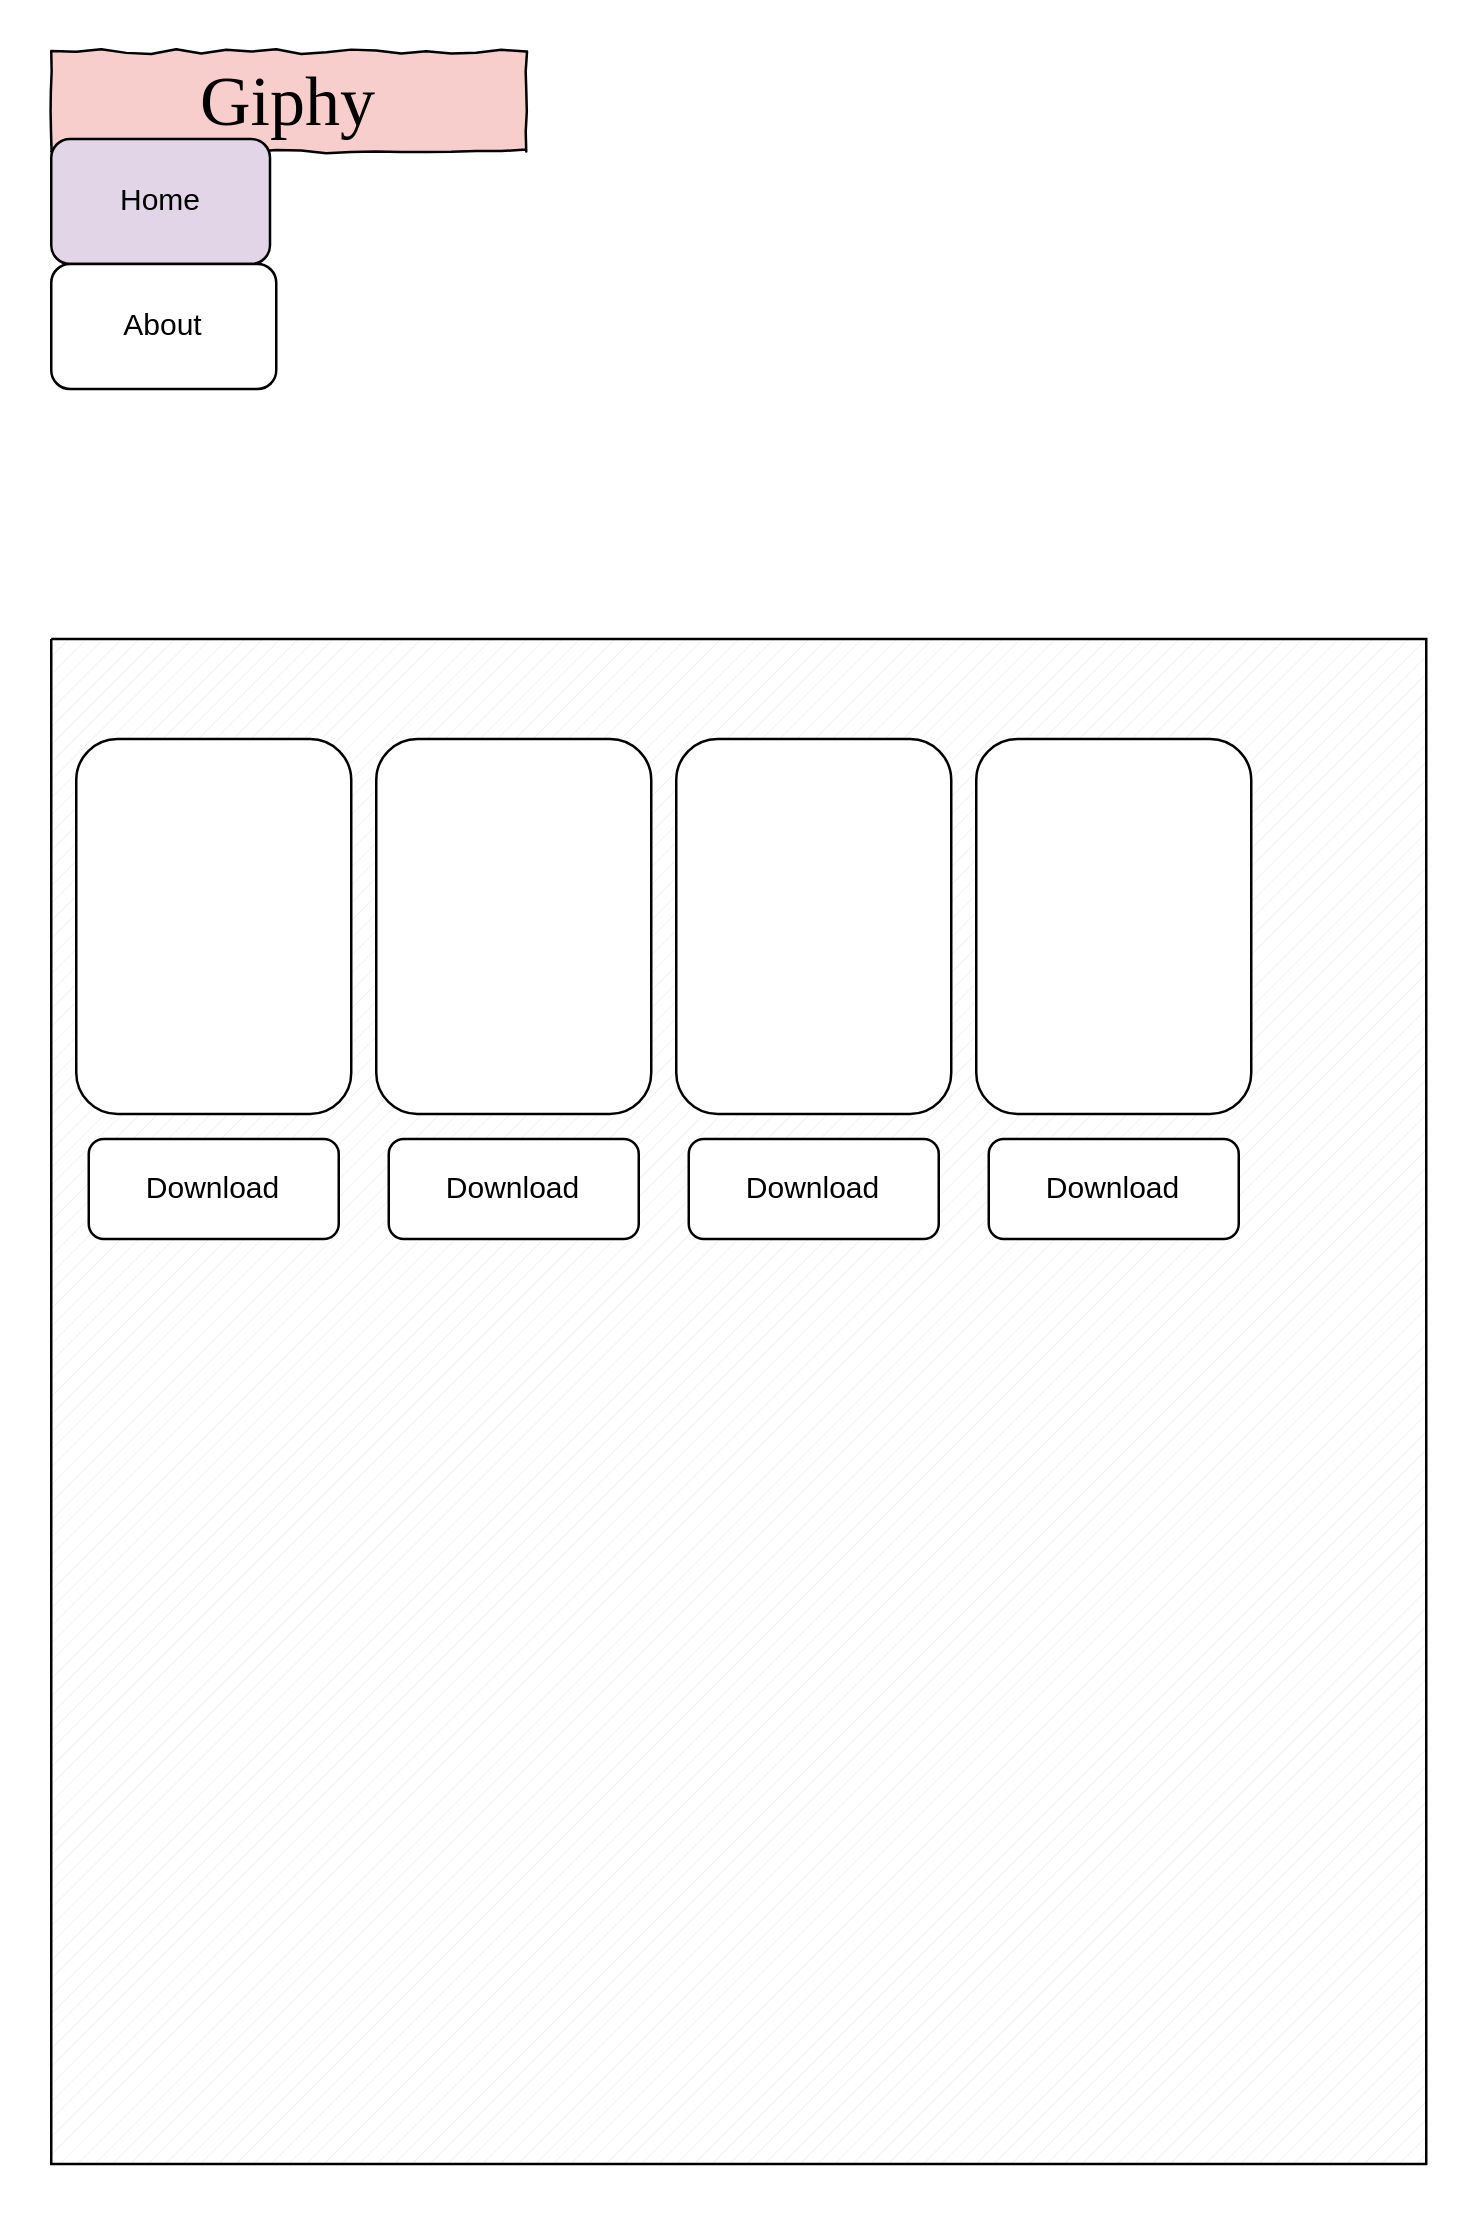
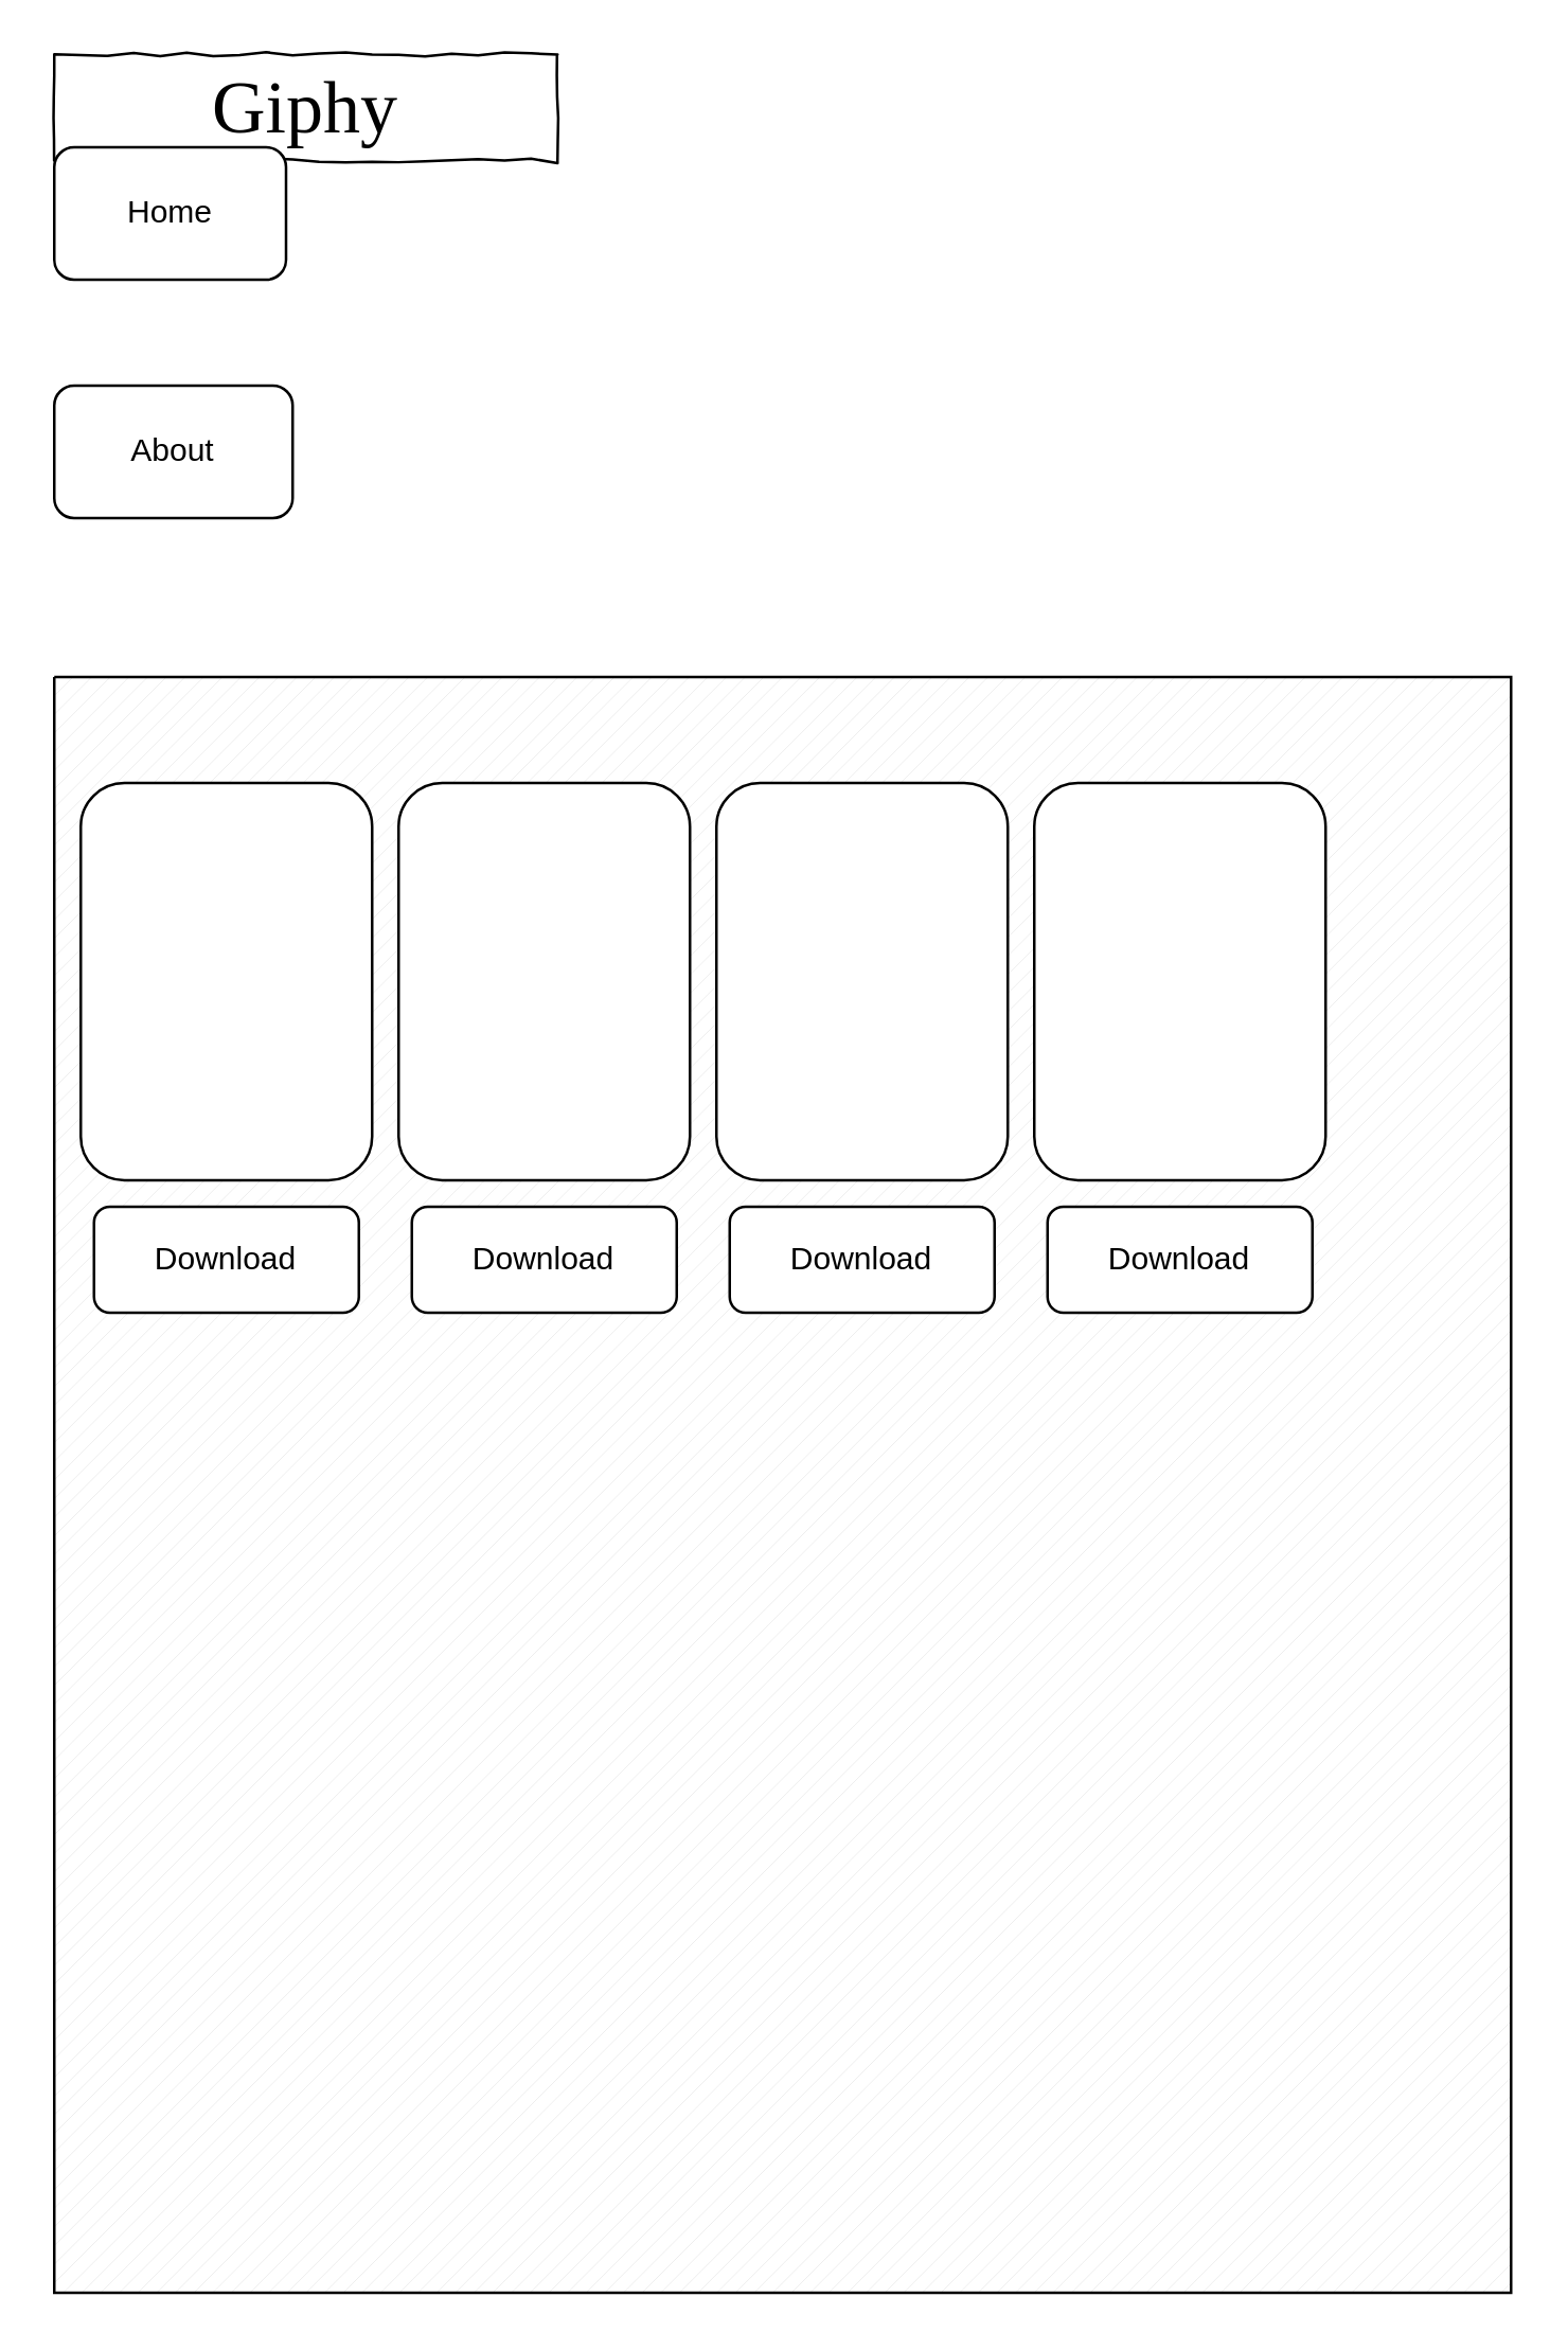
  <mxCell id="0" />
  <mxCell id="1" parent="0" />
- <mxCell id="2" value="Giphy" style="whiteSpace=wrap;html=1;rounded=0;shadow=0;labelBackgroundColor=none;strokeWidth=1;fontFamily=Verdana;fontSize=28;align=center;comic=1;fillColor=#f8cecc;" parent="1" vertex="1"><mxGeometry y="20" width="190" height="40" as="geometry" x="20" /></mxCell>
+ <mxCell id="2" value="Giphy" style="whiteSpace=wrap;html=1;rounded=0;shadow=0;labelBackgroundColor=none;strokeWidth=1;fontFamily=Verdana;fontSize=28;align=center;comic=1;" parent="1" vertex="1"><mxGeometry y="20" width="190" height="40" as="geometry" x="20" /></mxCell>
  <mxCell id="3" value="" style="verticalLabelPosition=bottom;verticalAlign=top;html=1;shape=mxgraph.basic.patternFillRect;fillStyle=diag;step=5;fillStrokeWidth=0.2;fillStrokeColor=#dddddd;" parent="1" vertex="1"><mxGeometry y="255" width="550" height="610" as="geometry" x="20" /></mxCell>
- <mxCell id="4" value="Home" style="rounded=1;whiteSpace=wrap;html=1;fillColor=#e1d5e7;" vertex="1" parent="1"><mxGeometry y="55" width="87.5" height="50" as="geometry" x="20" /></mxCell>
- <mxCell id="5" value="About" style="rounded=1;whiteSpace=wrap;html=1;" vertex="1" parent="1"><mxGeometry y="105" width="90" height="50" as="geometry" x="20" /></mxCell>
+ <mxCell id="4" value="Home" style="rounded=1;whiteSpace=wrap;html=1;" vertex="1" parent="1"><mxGeometry y="55" width="87.5" height="50" as="geometry" x="20" /></mxCell>
+ <mxCell id="5" value="About" style="rounded=1;whiteSpace=wrap;html=1;" vertex="1" parent="1"><mxGeometry x="20" y="145" width="90" height="50" as="geometry" /></mxCell>
  <mxCell id="6" value="Download" style="rounded=1;whiteSpace=wrap;html=1;" vertex="1" parent="1"><mxGeometry x="395" y="455" width="100" height="40" as="geometry" /></mxCell>
  <mxCell id="7" value="" style="rounded=1;whiteSpace=wrap;html=1;direction=south;" vertex="1" parent="1"><mxGeometry x="30" y="295" width="110" height="150" as="geometry" /></mxCell>
  <mxCell id="8" value="" style="rounded=1;whiteSpace=wrap;html=1;direction=south;" vertex="1" parent="1"><mxGeometry x="150" y="295" width="110" height="150" as="geometry" /></mxCell>
  <mxCell id="9" value="" style="rounded=1;whiteSpace=wrap;html=1;direction=south;" vertex="1" parent="1"><mxGeometry x="270" y="295" width="110" height="150" as="geometry" /></mxCell>
  <mxCell id="10" value="" style="rounded=1;whiteSpace=wrap;html=1;direction=south;" vertex="1" parent="1"><mxGeometry x="390" y="295" width="110" height="150" as="geometry" /></mxCell>
  <mxCell id="11" value="Download" style="rounded=1;whiteSpace=wrap;html=1;" vertex="1" parent="1"><mxGeometry x="275" y="455" width="100" height="40" as="geometry" /></mxCell>
  <mxCell id="12" value="Download" style="rounded=1;whiteSpace=wrap;html=1;" vertex="1" parent="1"><mxGeometry x="155" y="455" width="100" height="40" as="geometry" /></mxCell>
  <mxCell id="13" value="Download" style="rounded=1;whiteSpace=wrap;html=1;" vertex="1" parent="1"><mxGeometry x="35" y="455" width="100" height="40" as="geometry" /></mxCell>
